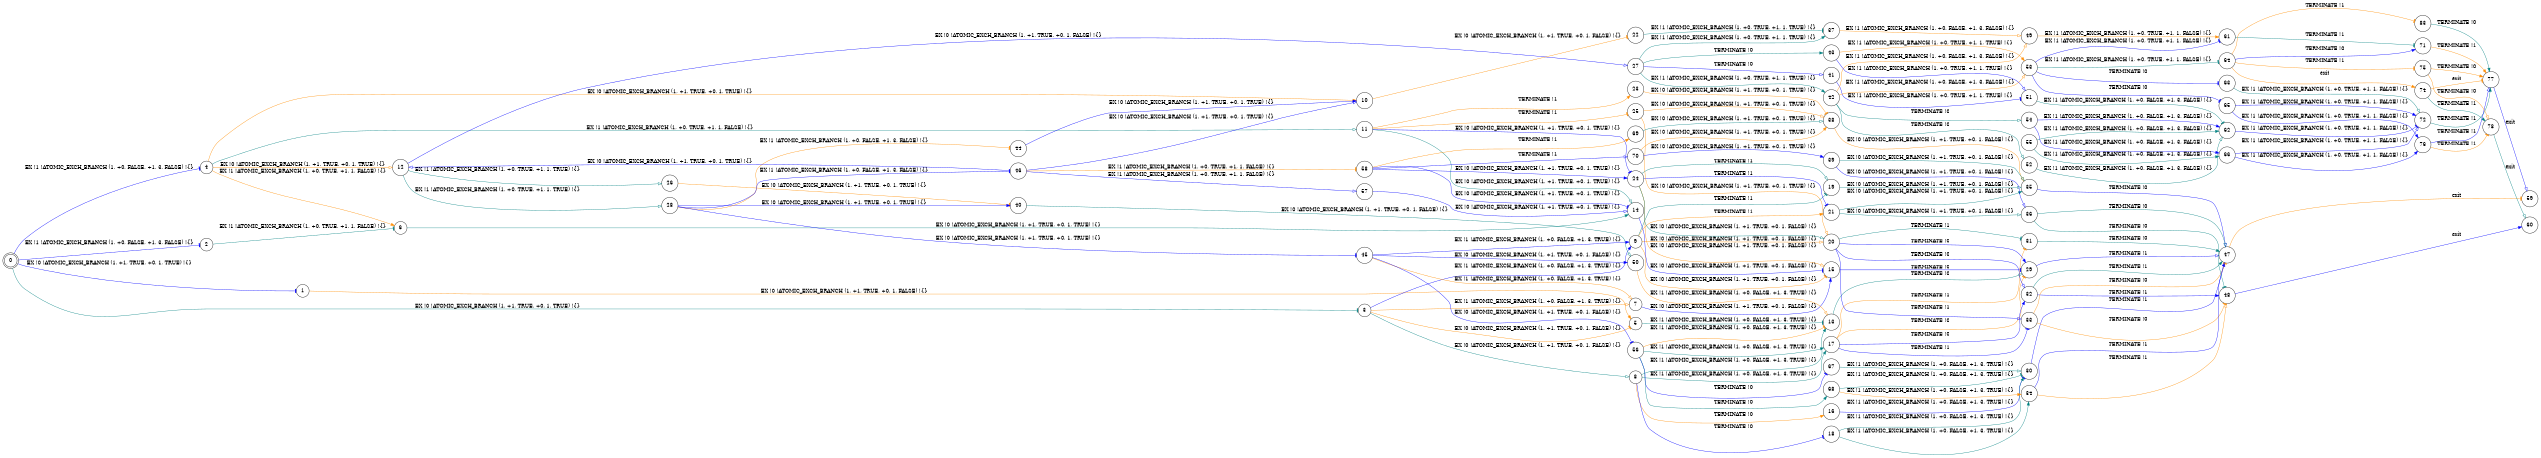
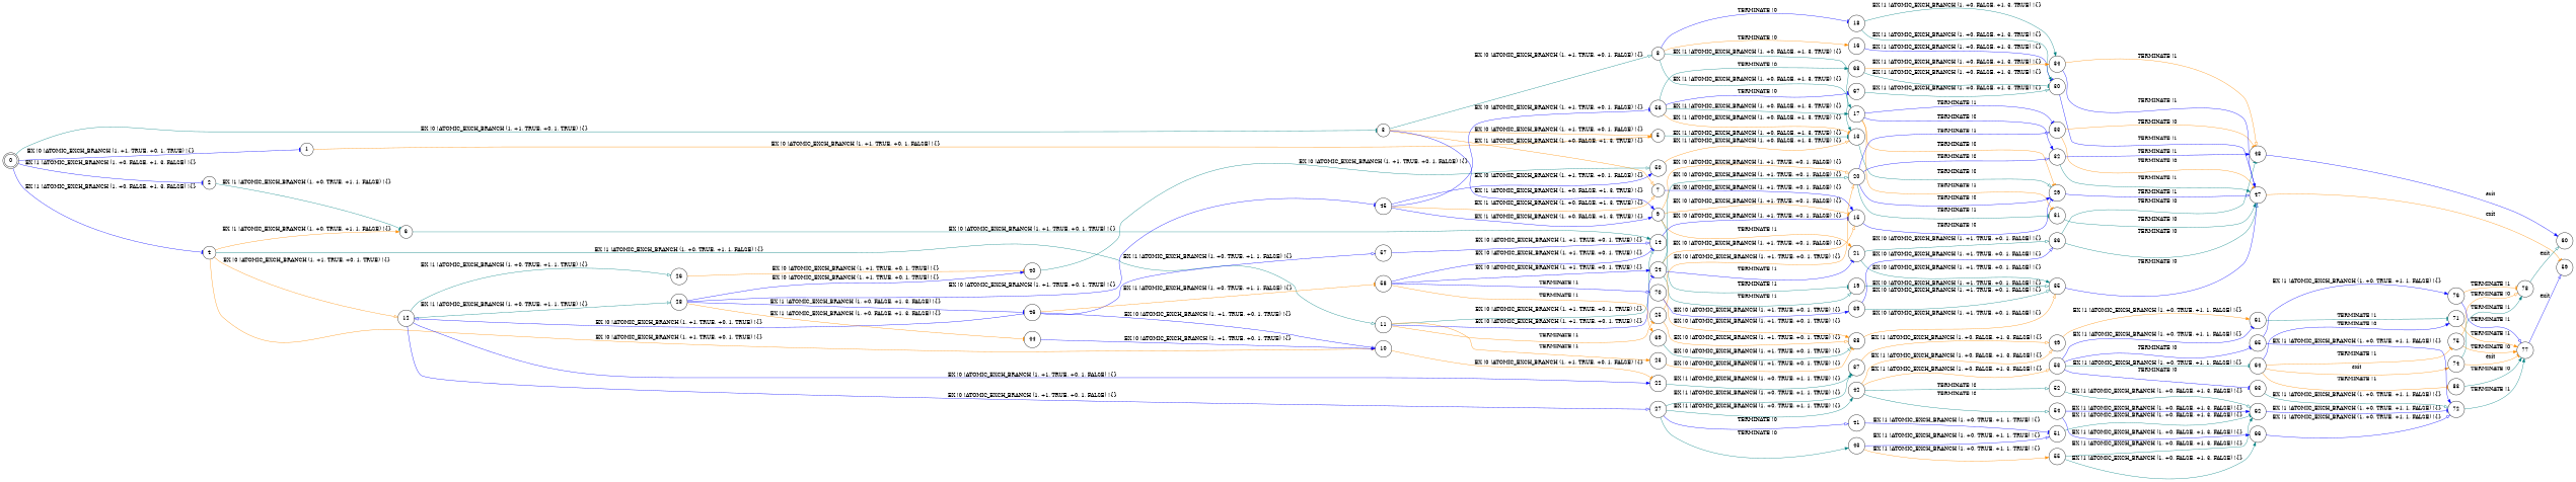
  digraph {
    rankdir=LR
    node [shape=circle]
    edge [arrowhead=normal color=blue]
    0 [peripheries=2]
    1
    2
    3
    4
    5
    6
    7
    8
    9
    10
    11
    12
    13
    14
    15
    16
    17
    18
    19
    20
    21
    22
    23
    24
    25
    26
    27
    28
    29
    30
    31
    32
    33
    34
    35
    36
    37
    38
    40
    41
    42
    43
    44
    45
    46
    47
    48
    49
    39
    50
    51
    52
    53
    54
    55
    56
    57
    58
    59
    60
    61
    62
    63
    64
    65
    66
    67
    68
    69
    70
    71
    72
    n74 [label=83]
    74
    75
    76
    77
    78
    0 -> 1 [arrowhead=tee label="EX !0 !ATOMIC_EXCH_BRANCH (1, +1, TRUE, +0, 1, TRUE) !{}"]
    0 -> 2 [arrowhead=tee label="EX !1 !ATOMIC_EXCH_BRANCH (1, +0, FALSE, +1, 3, FALSE) !{}"]
    0 -> 3 [arrowhead=tee color=teal label="EX !0 !ATOMIC_EXCH_BRANCH (1, +1, TRUE, +0, 1, TRUE) !{}"]
    0 -> 4 [arrowhead=tee label="EX !1 !ATOMIC_EXCH_BRANCH (1, +0, FALSE, +1, 3, FALSE) !{}"]
    1 -> 5 [color=darkorange label="EX !0 !ATOMIC_EXCH_BRANCH (1, +1, TRUE, +0, 1, FALSE) !{}"]
    2 -> 6 [arrowhead=tee color=teal label="EX !1 !ATOMIC_EXCH_BRANCH (1, +0, TRUE, +1, 1, FALSE) !{}"]
    3 -> 5 [arrowhead=tee color=darkorange label="EX !0 !ATOMIC_EXCH_BRANCH (1, +1, TRUE, +0, 1, FALSE) !{}"]
    3 -> 7 [arrowhead=onormal color=darkorange label="EX !1 !ATOMIC_EXCH_BRANCH (1, +0, FALSE, +1, 3, TRUE) !{}"]
    3 -> 8 [arrowhead=onormal color=teal label="EX !0 !ATOMIC_EXCH_BRANCH (1, +1, TRUE, +0, 1, FALSE) !{}"]
    3 -> 9 [label="EX !1 !ATOMIC_EXCH_BRANCH (1, +0, FALSE, +1, 3, TRUE) !{}"]
    4 -> 6 [color=darkorange label="EX !1 !ATOMIC_EXCH_BRANCH (1, +0, TRUE, +1, 1, FALSE) !{}"]
    4 -> 10 [color=darkorange label="EX !0 !ATOMIC_EXCH_BRANCH (1, +1, TRUE, +0, 1, TRUE) !{}"]
    4 -> 11 [arrowhead=onormal color=teal label="EX !1 !ATOMIC_EXCH_BRANCH (1, +0, TRUE, +1, 1, FALSE) !{}"]
    4 -> 12 [arrowhead=onormal color=darkorange label="EX !0 !ATOMIC_EXCH_BRANCH (1, +1, TRUE, +0, 1, TRUE) !{}"]
    5 -> 13 [arrowhead=tee color=teal label="EX !1 !ATOMIC_EXCH_BRANCH (1, +0, FALSE, +1, 3, TRUE) !{}"]
    6 -> 14 [color=teal label="EX !0 !ATOMIC_EXCH_BRANCH (1, +1, TRUE, +0, 1, TRUE) !{}"]
    7 -> 15 [label="EX !0 !ATOMIC_EXCH_BRANCH (1, +1, TRUE, +0, 1, FALSE) !{}"]
    8 -> 13 [color=teal label="EX !1 !ATOMIC_EXCH_BRANCH (1, +0, FALSE, +1, 3, TRUE) !{}"]
    8 -> 16 [color=darkorange label="TERMINATE !0"]
    8 -> 17 [color=teal label="EX !1 !ATOMIC_EXCH_BRANCH (1, +0, FALSE, +1, 3, TRUE) !{}"]
    8 -> 18 [arrowhead=tee label="TERMINATE !0"]
    9 -> 15 [arrowhead=tee color=darkorange label="EX !0 !ATOMIC_EXCH_BRANCH (1, +1, TRUE, +0, 1, FALSE) !{}"]
    9 -> 19 [arrowhead=tee color=teal label="TERMINATE !1"]
    9 -> 20 [arrowhead=onormal color=darkorange label="EX !0 !ATOMIC_EXCH_BRANCH (1, +1, TRUE, +0, 1, FALSE) !{}"]
    9 -> 21 [color=darkorange label="TERMINATE !1"]
    10 -> 22 [arrowhead=tee color=darkorange label="EX !0 !ATOMIC_EXCH_BRANCH (1, +1, TRUE, +0, 1, FALSE) !{}"]
    11 -> 14 [arrowhead=onormal color=teal label="EX !0 !ATOMIC_EXCH_BRANCH (1, +1, TRUE, +0, 1, TRUE) !{}"]
    11 -> 23 [color=darkorange label="TERMINATE !1"]
    11 -> 24 [arrowhead=tee label="EX !0 !ATOMIC_EXCH_BRANCH (1, +1, TRUE, +0, 1, TRUE) !{}"]
    11 -> 25 [arrowhead=tee color=darkorange label="TERMINATE !1"]
+   12 -> 22 [label="EX !0 !ATOMIC_EXCH_BRANCH (1, +1, TRUE, +0, 1, FALSE) !{}"]
    12 -> 26 [arrowhead=onormal color=teal label="EX !1 !ATOMIC_EXCH_BRANCH (1, +0, TRUE, +1, 1, TRUE) !{}"]
    12 -> 27 [arrowhead=onormal label="EX !0 !ATOMIC_EXCH_BRANCH (1, +1, TRUE, +0, 1, FALSE) !{}"]
    12 -> 28 [arrowhead=onormal color=teal label="EX !1 !ATOMIC_EXCH_BRANCH (1, +0, TRUE, +1, 1, TRUE) !{}"]
    13 -> 29 [arrowhead=onormal color=teal label="TERMINATE !0"]
    14 -> 15 [arrowhead=tee label="EX !0 !ATOMIC_EXCH_BRANCH (1, +1, TRUE, +0, 1, FALSE) !{}"]
    15 -> 29 [arrowhead=tee label="TERMINATE !0"]
    16 -> 30 [arrowhead=tee label="EX !1 !ATOMIC_EXCH_BRANCH (1, +0, FALSE, +1, 3, TRUE) !{}"]
    17 -> 29 [arrowhead=tee color=darkorange label="TERMINATE !0"]
    17 -> 31 [arrowhead=tee color=darkorange label="TERMINATE !1"]
    17 -> 32 [label="TERMINATE !0"]
    17 -> 33 [arrowhead=tee label="TERMINATE !1"]
    18 -> 30 [color=teal label="EX !1 !ATOMIC_EXCH_BRANCH (1, +0, FALSE, +1, 3, TRUE) !{}"]
    18 -> 34 [color=teal label="EX !1 !ATOMIC_EXCH_BRANCH (1, +0, FALSE, +1, 3, TRUE) !{}"]
    19 -> 35 [arrowhead=onormal color=teal label="EX !0 !ATOMIC_EXCH_BRANCH (1, +1, TRUE, +0, 1, FALSE) !{}"]
    20 -> 29 [label="TERMINATE !0"]
    20 -> 31 [arrowhead=tee color=teal label="TERMINATE !1"]
    20 -> 32 [arrowhead=onormal label="TERMINATE !0"]
    20 -> 33 [arrowhead=onormal label="TERMINATE !1"]
    21 -> 35 [color=teal label="EX !0 !ATOMIC_EXCH_BRANCH (1, +1, TRUE, +0, 1, FALSE) !{}"]
    21 -> 36 [arrowhead=onormal color=teal label="EX !0 !ATOMIC_EXCH_BRANCH (1, +1, TRUE, +0, 1, FALSE) !{}"]
    22 -> 37 [arrowhead=tee color=teal label="EX !1 !ATOMIC_EXCH_BRANCH (1, +0, TRUE, +1, 1, TRUE) !{}"]
    23 -> 38 [arrowhead=tee color=darkorange label="EX !0 !ATOMIC_EXCH_BRANCH (1, +1, TRUE, +0, 1, TRUE) !{}"]
    24 -> 15 [arrowhead=onormal color=darkorange label="EX !0 !ATOMIC_EXCH_BRANCH (1, +1, TRUE, +0, 1, FALSE) !{}"]
    24 -> 19 [arrowhead=onormal color=teal label="TERMINATE !1"]
    24 -> 20 [arrowhead=onormal color=teal label="EX !0 !ATOMIC_EXCH_BRANCH (1, +1, TRUE, +0, 1, FALSE) !{}"]
    24 -> 21 [arrowhead=tee label="TERMINATE !1"]
    25 -> 20 [arrowhead=onormal color=darkorange label="EX !0 !ATOMIC_EXCH_BRANCH (1, +1, TRUE, +0, 1, TRUE) !{}"]
    25 -> 38 [arrowhead=onormal color=darkorange label="EX !0 !ATOMIC_EXCH_BRANCH (1, +1, TRUE, +0, 1, TRUE) !{}"]
    26 -> 40 [arrowhead=tee color=darkorange label="EX !0 !ATOMIC_EXCH_BRANCH (1, +1, TRUE, +0, 1, TRUE) !{}"]
    27 -> 37 [color=teal label="EX !1 !ATOMIC_EXCH_BRANCH (1, +0, TRUE, +1, 1, TRUE) !{}"]
    27 -> 41 [arrowhead=onormal label="TERMINATE !0"]
    27 -> 42 [color=teal label="EX !1 !ATOMIC_EXCH_BRANCH (1, +0, TRUE, +1, 1, TRUE) !{}"]
    27 -> 43 [color=teal label="TERMINATE !0"]
    28 -> 40 [label="EX !0 !ATOMIC_EXCH_BRANCH (1, +1, TRUE, +0, 1, TRUE) !{}"]
    28 -> 44 [arrowhead=tee color=darkorange label="EX !1 !ATOMIC_EXCH_BRANCH (1, +0, FALSE, +1, 3, FALSE) !{}"]
    28 -> 45 [arrowhead=tee label="EX !0 !ATOMIC_EXCH_BRANCH (1, +1, TRUE, +0, 1, TRUE) !{}"]
    28 -> 46 [arrowhead=tee label="EX !1 !ATOMIC_EXCH_BRANCH (1, +0, FALSE, +1, 3, FALSE) !{}"]
    29 -> 47 [arrowhead=onormal label="TERMINATE !1"]
    30 -> 47 [label="TERMINATE !1"]
    31 -> 47 [color=teal label="TERMINATE !0"]
    32 -> 47 [color=teal label="TERMINATE !1"]
    32 -> 48 [label="TERMINATE !1"]
    33 -> 47 [arrowhead=tee color=darkorange label="TERMINATE !0"]
    33 -> 48 [arrowhead=tee color=darkorange label="TERMINATE !0"]
    34 -> 47 [arrowhead=onormal label="TERMINATE !1"]
    34 -> 48 [arrowhead=onormal color=darkorange label="TERMINATE !1"]
    35 -> 47 [arrowhead=onormal label="TERMINATE !0"]
    36 -> 47 [arrowhead=onormal color=teal label="TERMINATE !0"]
    36 -> 48 [arrowhead=tee color=teal label="TERMINATE !0"]
    37 -> 49 [arrowhead=onormal color=darkorange label="EX !1 !ATOMIC_EXCH_BRANCH (1, +0, FALSE, +1, 3, FALSE) !{}"]
    38 -> 35 [arrowhead=onormal color=darkorange label="EX !0 !ATOMIC_EXCH_BRANCH (1, +1, TRUE, +0, 1, FALSE) !{}"]
    40 -> 50 [arrowhead=onormal color=teal label="EX !0 !ATOMIC_EXCH_BRANCH (1, +1, TRUE, +0, 1, FALSE) !{}"]
    41 -> 51 [arrowhead=tee label="EX !1 !ATOMIC_EXCH_BRANCH (1, +0, TRUE, +1, 1, TRUE) !{}"]
    42 -> 49 [arrowhead=onormal color=darkorange label="EX !1 !ATOMIC_EXCH_BRANCH (1, +0, FALSE, +1, 3, FALSE) !{}"]
    42 -> 52 [arrowhead=onormal color=teal label="TERMINATE !0"]
    42 -> 53 [arrowhead=onormal color=darkorange label="EX !1 !ATOMIC_EXCH_BRANCH (1, +0, FALSE, +1, 3, FALSE) !{}"]
    42 -> 54 [arrowhead=onormal color=teal label="TERMINATE !0"]
    43 -> 51 [arrowhead=onormal label="EX !1 !ATOMIC_EXCH_BRANCH (1, +0, TRUE, +1, 1, TRUE) !{}"]
-   43 -> 53 [color=darkorange label="EX !1 !ATOMIC_EXCH_BRANCH (1, +0, TRUE, +1, 1, TRUE) !{}"]
+   43 -> 55 [color=darkorange label="EX !1 !ATOMIC_EXCH_BRANCH (1, +0, TRUE, +1, 1, TRUE) !{}"]
    44 -> 10 [label="EX !0 !ATOMIC_EXCH_BRANCH (1, +1, TRUE, +0, 1, TRUE) !{}"]
    45 -> 7 [arrowhead=onormal color=darkorange label="EX !1 !ATOMIC_EXCH_BRANCH (1, +0, FALSE, +1, 3, TRUE) !{}"]
    45 -> 9 [label="EX !1 !ATOMIC_EXCH_BRANCH (1, +0, FALSE, +1, 3, TRUE) !{}"]
    45 -> 50 [label="EX !0 !ATOMIC_EXCH_BRANCH (1, +1, TRUE, +0, 1, FALSE) !{}"]
    45 -> 56 [arrowhead=tee label="EX !0 !ATOMIC_EXCH_BRANCH (1, +1, TRUE, +0, 1, FALSE) !{}"]
    46 -> 10 [arrowhead=onormal label="EX !0 !ATOMIC_EXCH_BRANCH (1, +1, TRUE, +0, 1, TRUE) !{}"]
    46 -> 12 [arrowhead=onormal label="EX !0 !ATOMIC_EXCH_BRANCH (1, +1, TRUE, +0, 1, TRUE) !{}"]
    46 -> 57 [arrowhead=onormal label="EX !1 !ATOMIC_EXCH_BRANCH (1, +0, TRUE, +1, 1, FALSE) !{}"]
    46 -> 58 [arrowhead=tee color=darkorange label="EX !1 !ATOMIC_EXCH_BRANCH (1, +0, TRUE, +1, 1, FALSE) !{}"]
    47 -> 59 [arrowhead=tee color=darkorange label=exit]
    48 -> 60 [label=exit]
    49 -> 61 [color=darkorange label="EX !1 !ATOMIC_EXCH_BRANCH (1, +0, TRUE, +1, 1, FALSE) !{}"]
    39 -> 35 [arrowhead=onormal color=teal label="EX !0 !ATOMIC_EXCH_BRANCH (1, +1, TRUE, +0, 1, FALSE) !{}"]
    39 -> 36 [arrowhead=onormal label="EX !0 !ATOMIC_EXCH_BRANCH (1, +1, TRUE, +0, 1, FALSE) !{}"]
    50 -> 13 [arrowhead=onormal color=darkorange label="EX !1 !ATOMIC_EXCH_BRANCH (1, +0, FALSE, +1, 3, TRUE) !{}"]
    51 -> 62 [arrowhead=tee color=teal label="EX !1 !ATOMIC_EXCH_BRANCH (1, +0, FALSE, +1, 3, FALSE) !{}"]
    52 -> 62 [arrowhead=onormal color=teal label="EX !1 !ATOMIC_EXCH_BRANCH (1, +0, FALSE, +1, 3, FALSE) !{}"]
    53 -> 61 [arrowhead=tee label="EX !1 !ATOMIC_EXCH_BRANCH (1, +0, TRUE, +1, 1, FALSE) !{}"]
    53 -> 63 [arrowhead=tee label="TERMINATE !0"]
    53 -> 64 [arrowhead=tee color=teal label="EX !1 !ATOMIC_EXCH_BRANCH (1, +0, TRUE, +1, 1, FALSE) !{}"]
    53 -> 65 [arrowhead=tee label="TERMINATE !0"]
    54 -> 62 [label="EX !1 !ATOMIC_EXCH_BRANCH (1, +0, FALSE, +1, 3, FALSE) !{}"]
    54 -> 66 [label="EX !1 !ATOMIC_EXCH_BRANCH (1, +0, FALSE, +1, 3, FALSE) !{}"]
    55 -> 62 [color=teal label="EX !1 !ATOMIC_EXCH_BRANCH (1, +0, FALSE, +1, 3, FALSE) !{}"]
    55 -> 66 [color=teal label="EX !1 !ATOMIC_EXCH_BRANCH (1, +0, FALSE, +1, 3, FALSE) !{}"]
    56 -> 13 [arrowhead=tee color=darkorange label="EX !1 !ATOMIC_EXCH_BRANCH (1, +0, FALSE, +1, 3, TRUE) !{}"]
    56 -> 17 [color=teal label="EX !1 !ATOMIC_EXCH_BRANCH (1, +0, FALSE, +1, 3, TRUE) !{}"]
    56 -> 67 [arrowhead=tee label="TERMINATE !0"]
    56 -> 68 [color=teal label="TERMINATE !0"]
    57 -> 14 [arrowhead=onormal label="EX !0 !ATOMIC_EXCH_BRANCH (1, +1, TRUE, +0, 1, TRUE) !{}"]
    58 -> 14 [arrowhead=tee label="EX !0 !ATOMIC_EXCH_BRANCH (1, +1, TRUE, +0, 1, TRUE) !{}"]
    58 -> 24 [label="EX !0 !ATOMIC_EXCH_BRANCH (1, +1, TRUE, +0, 1, TRUE) !{}"]
    58 -> 69 [color=darkorange label="TERMINATE !1"]
    58 -> 70 [arrowhead=onormal label="TERMINATE !1"]
    61 -> 71 [arrowhead=tee color=teal label="TERMINATE !1"]
    62 -> 72 [arrowhead=tee label="EX !1 !ATOMIC_EXCH_BRANCH (1, +0, TRUE, +1, 1, FALSE) !{}"]
    63 -> 72 [arrowhead=onormal color=teal label="EX !1 !ATOMIC_EXCH_BRANCH (1, +0, TRUE, +1, 1, FALSE) !{}"]
    64 -> 71 [label="TERMINATE !0"]
    64 -> n74 [arrowhead=tee color=darkorange label="TERMINATE !1"]
    64 -> 74 [color=darkorange label=exit]
    64 -> 75 [arrowhead=tee color=darkorange label="TERMINATE !1"]
    65 -> 72 [label="EX !1 !ATOMIC_EXCH_BRANCH (1, +0, TRUE, +1, 1, FALSE) !{}"]
    65 -> 76 [label="EX !1 !ATOMIC_EXCH_BRANCH (1, +0, TRUE, +1, 1, FALSE) !{}"]
    66 -> 72 [arrowhead=onormal label="EX !1 !ATOMIC_EXCH_BRANCH (1, +0, TRUE, +1, 1, FALSE) !{}"]
-   66 -> 76 [label="EX !1 !ATOMIC_EXCH_BRANCH (1, +0, TRUE, +1, 1, FALSE) !{}"]
    67 -> 30 [arrowhead=onormal color=teal label="EX !1 !ATOMIC_EXCH_BRANCH (1, +0, FALSE, +1, 3, TRUE) !{}"]
    68 -> 30 [arrowhead=tee color=teal label="EX !1 !ATOMIC_EXCH_BRANCH (1, +0, FALSE, +1, 3, TRUE) !{}"]
    68 -> 34 [color=darkorange label="EX !1 !ATOMIC_EXCH_BRANCH (1, +0, FALSE, +1, 3, TRUE) !{}"]
    69 -> 38 [arrowhead=onormal color=teal label="EX !0 !ATOMIC_EXCH_BRANCH (1, +1, TRUE, +0, 1, TRUE) !{}"]
    70 -> 38 [color=darkorange label="EX !0 !ATOMIC_EXCH_BRANCH (1, +1, TRUE, +0, 1, TRUE) !{}"]
    70 -> 39 [label="EX !0 !ATOMIC_EXCH_BRANCH (1, +1, TRUE, +0, 1, TRUE) !{}"]
    71 -> 77 [color=darkorange label="TERMINATE !1"]
    72 -> 77 [color=teal label="TERMINATE !1"]
    n74 -> 77 [color=teal label="TERMINATE !0"]
    74 -> 77 [arrowhead=tee color=darkorange label=exit]
    74 -> 78 [color=teal label="TERMINATE !1"]
    75 -> 77 [color=darkorange label="TERMINATE !0"]
    75 -> 78 [arrowhead=onormal color=darkorange label="TERMINATE !0"]
    76 -> 77 [arrowhead=onormal label="TERMINATE !1"]
    76 -> 78 [arrowhead=tee color=darkorange label="TERMINATE !1"]
    77 -> 59 [arrowhead=onormal label=exit]
    78 -> 60 [arrowhead=onormal color=teal label=exit]
  }
